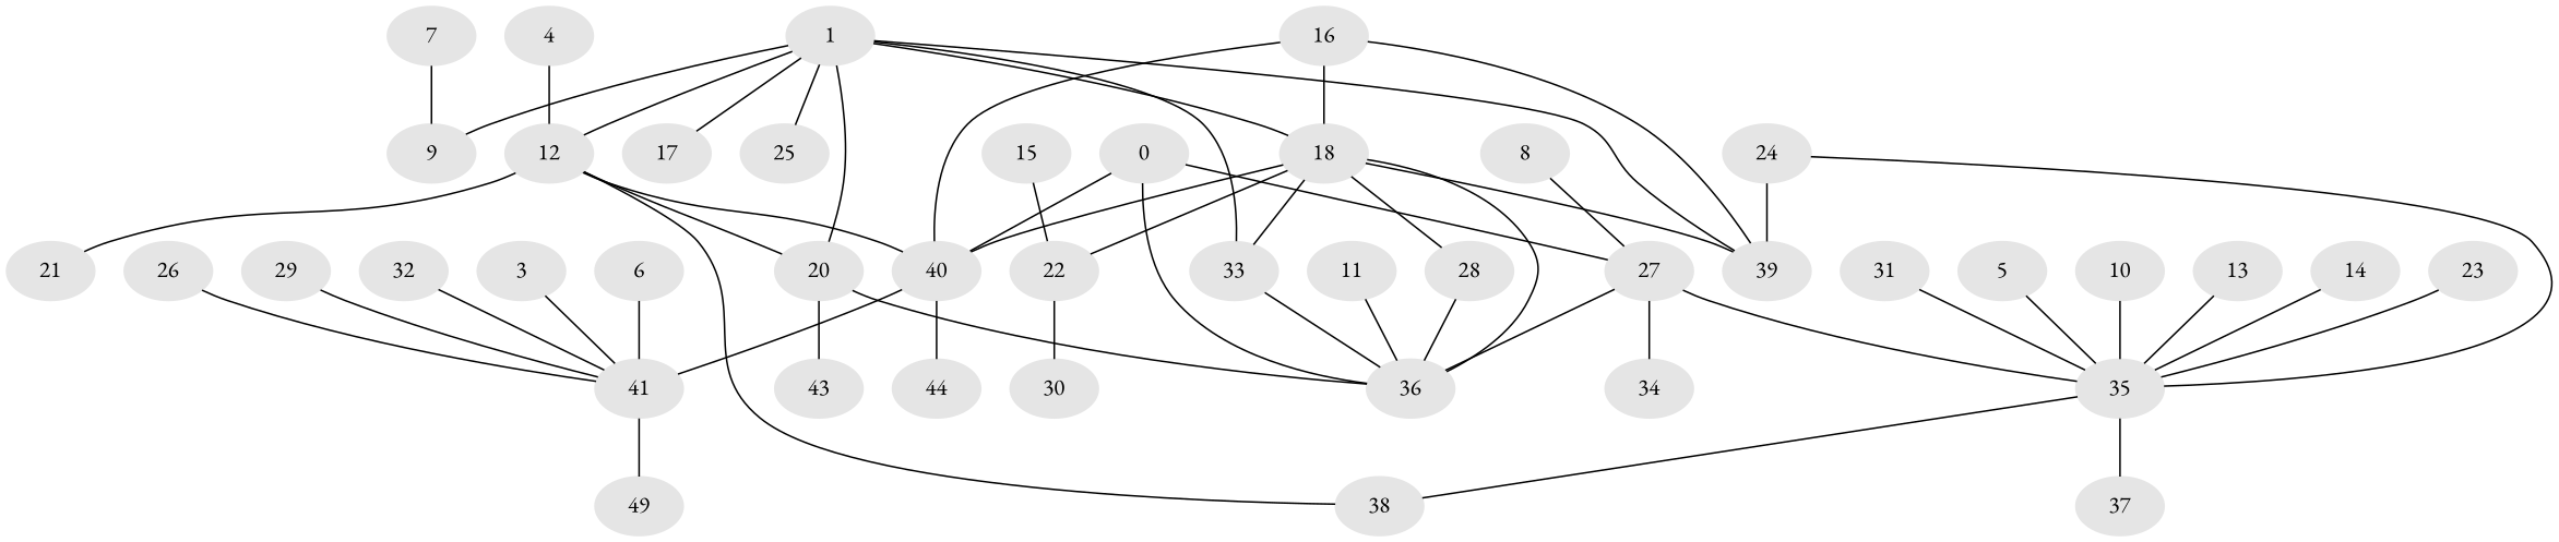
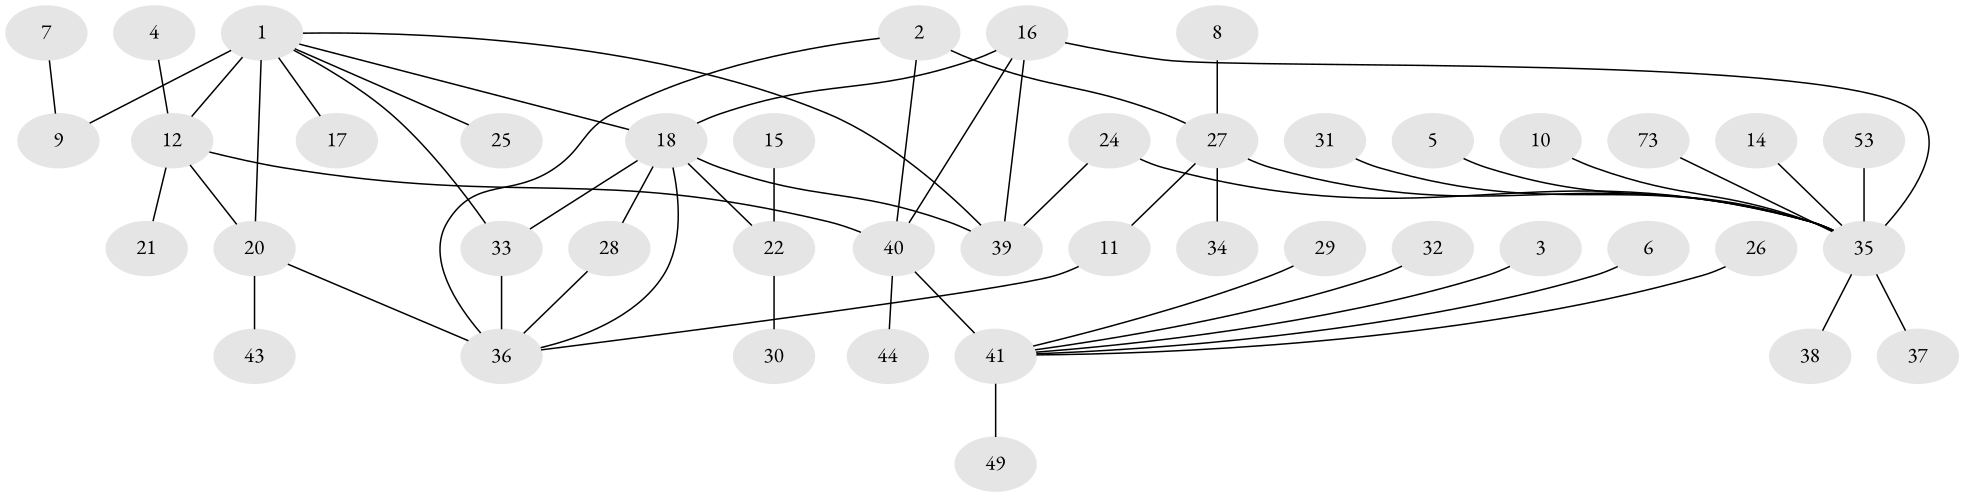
  graph {
    fontname="EB Garamond"
    node [color=gray90 fontname="EB Garamond" style=filled]
    edge [fontname="EB Garamond" weight=1.0]
    1
    9
    12
    17
    18
    20
    25
    33
    39
    40
    21
    38
    36
    22
    28
    43
-   2 [label=0]
+   2
    27
    35
    34
    41
    44
    3
    n24 [label=49]
    4
    5
    37
    6
    7
    8
    10
    11
-   13
+   13 [label=73]
    14
    15
    30
    16
-   23
+   23 [label=53]
    24
    26
    29
    31
    32
    1 -- 9
    1 -- 12 [weight=3.0]
    1 -- 17
    1 -- 18
    1 -- 20 [weight=3.0]
    1 -- 25
    1 -- 33
    1 -- 39
    12 -- 20
    12 -- 40
    12 -- 21
-   12 -- 38
    18 -- 33
    18 -- 39
-   18 -- 40
    18 -- 36
    18 -- 22 [weight=4.0]
    18 -- 28
    20 -- 36
    20 -- 43
    33 -- 36 [weight=2.0]
    40 -- 41 [weight=6.0]
    40 -- 44
    22 -- 30
    28 -- 36
    2 -- 40
    2 -- 36
    2 -- 27 [weight=3.0]
-   27 -- 36 [weight=3.0]
+   27 -- 11 [weight=3.0]
    27 -- 35
    27 -- 34
    35 -- 38
    35 -- 37
    41 -- n24
    3 -- 41
    4 -- 12
    5 -- 35
    6 -- 41
    7 -- 9
    8 -- 27
    10 -- 35
    11 -- 36
    13 -- 35
    14 -- 35
    15 -- 22
    16 -- 18 [weight=3.0]
    16 -- 39
    16 -- 40
+   16 -- 35 [weight=3.0]
    23 -- 35
    24 -- 39 [weight=3.0]
    24 -- 35
    26 -- 41
    29 -- 41
    31 -- 35
    32 -- 41
  }
